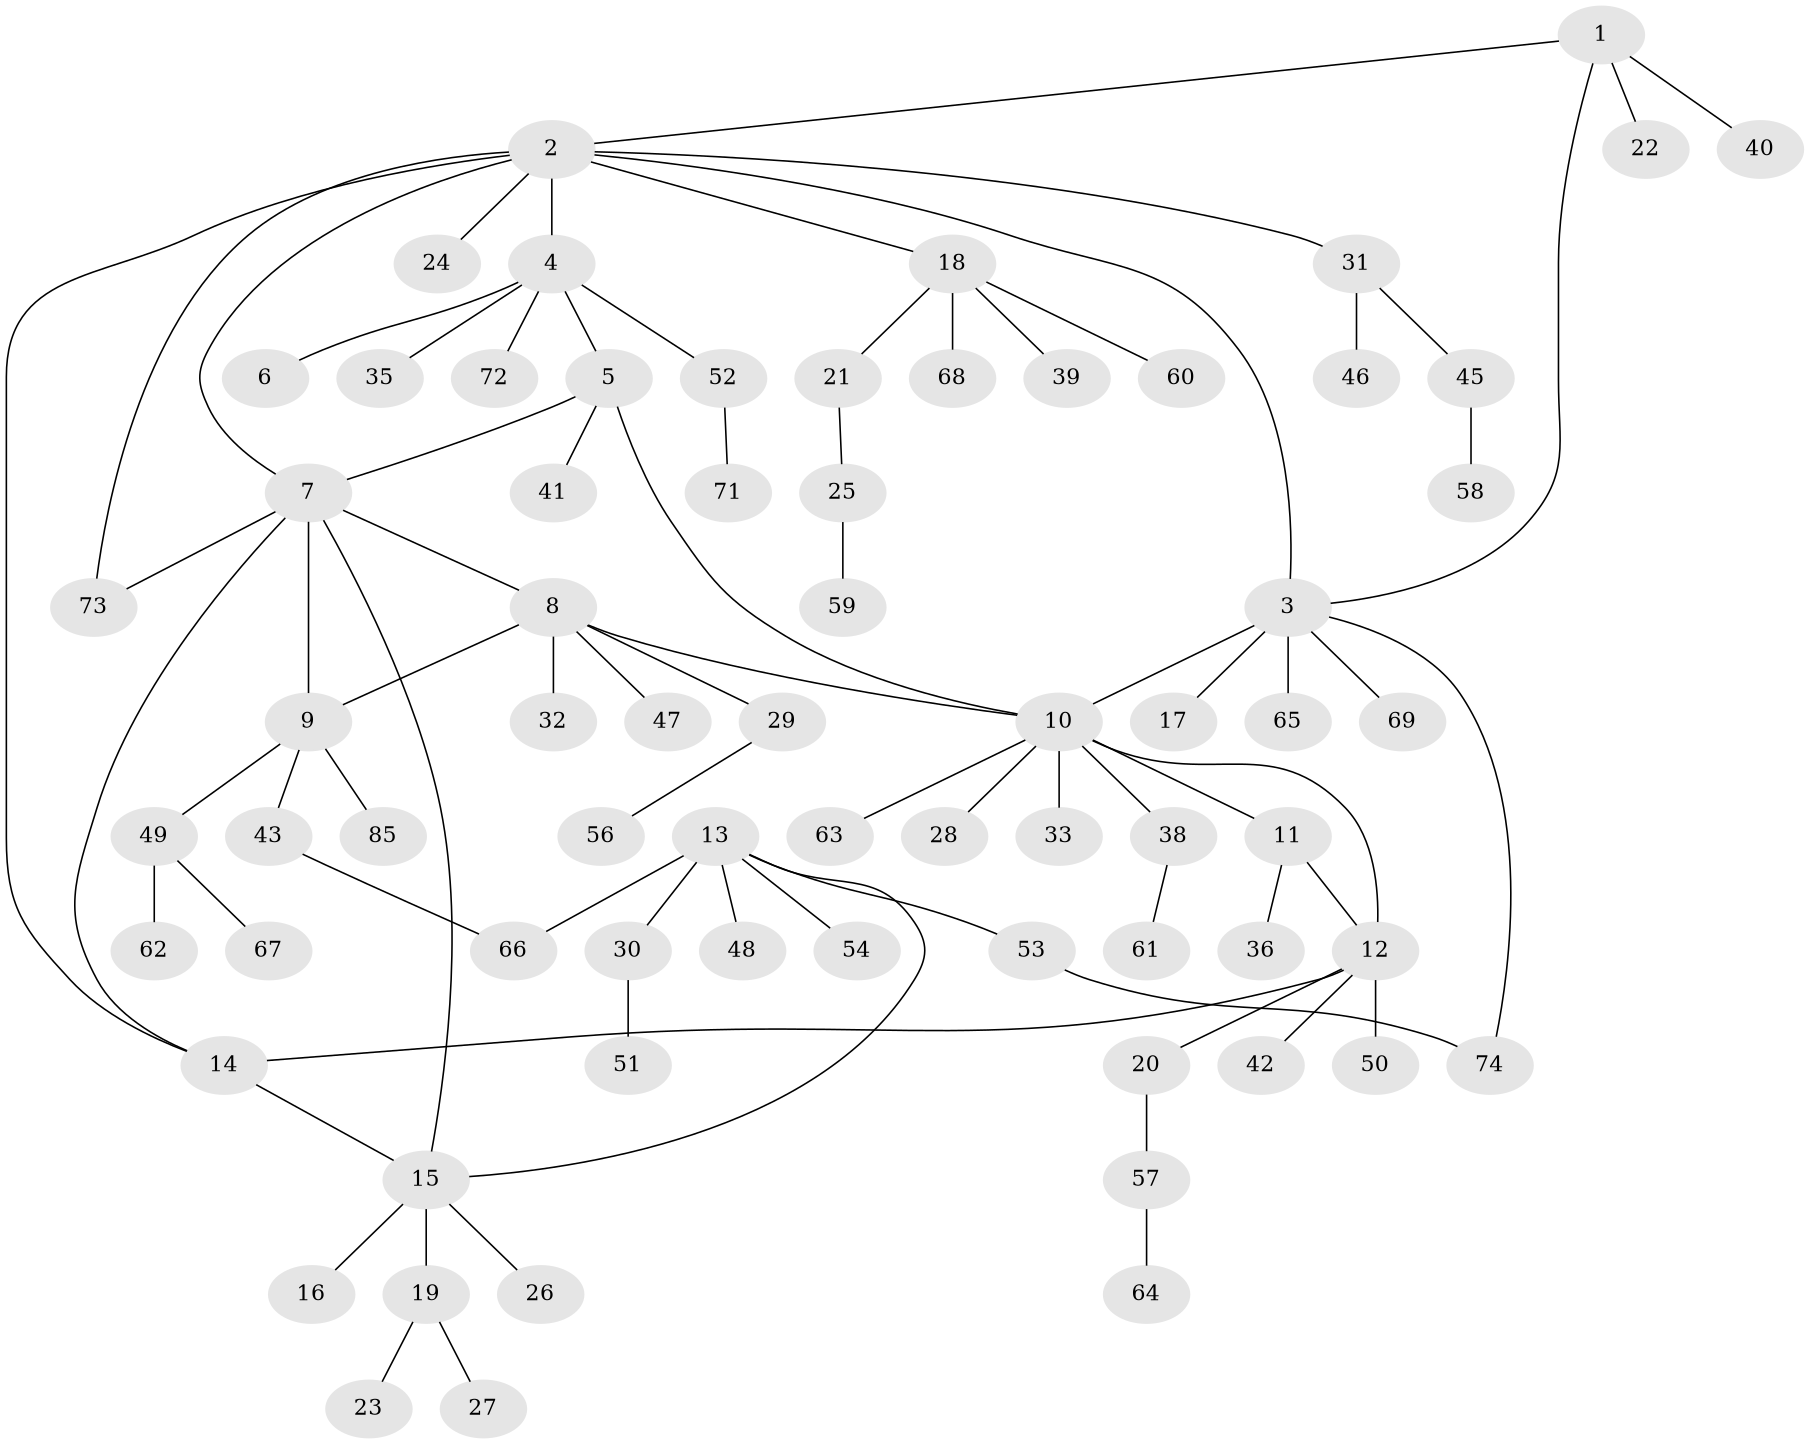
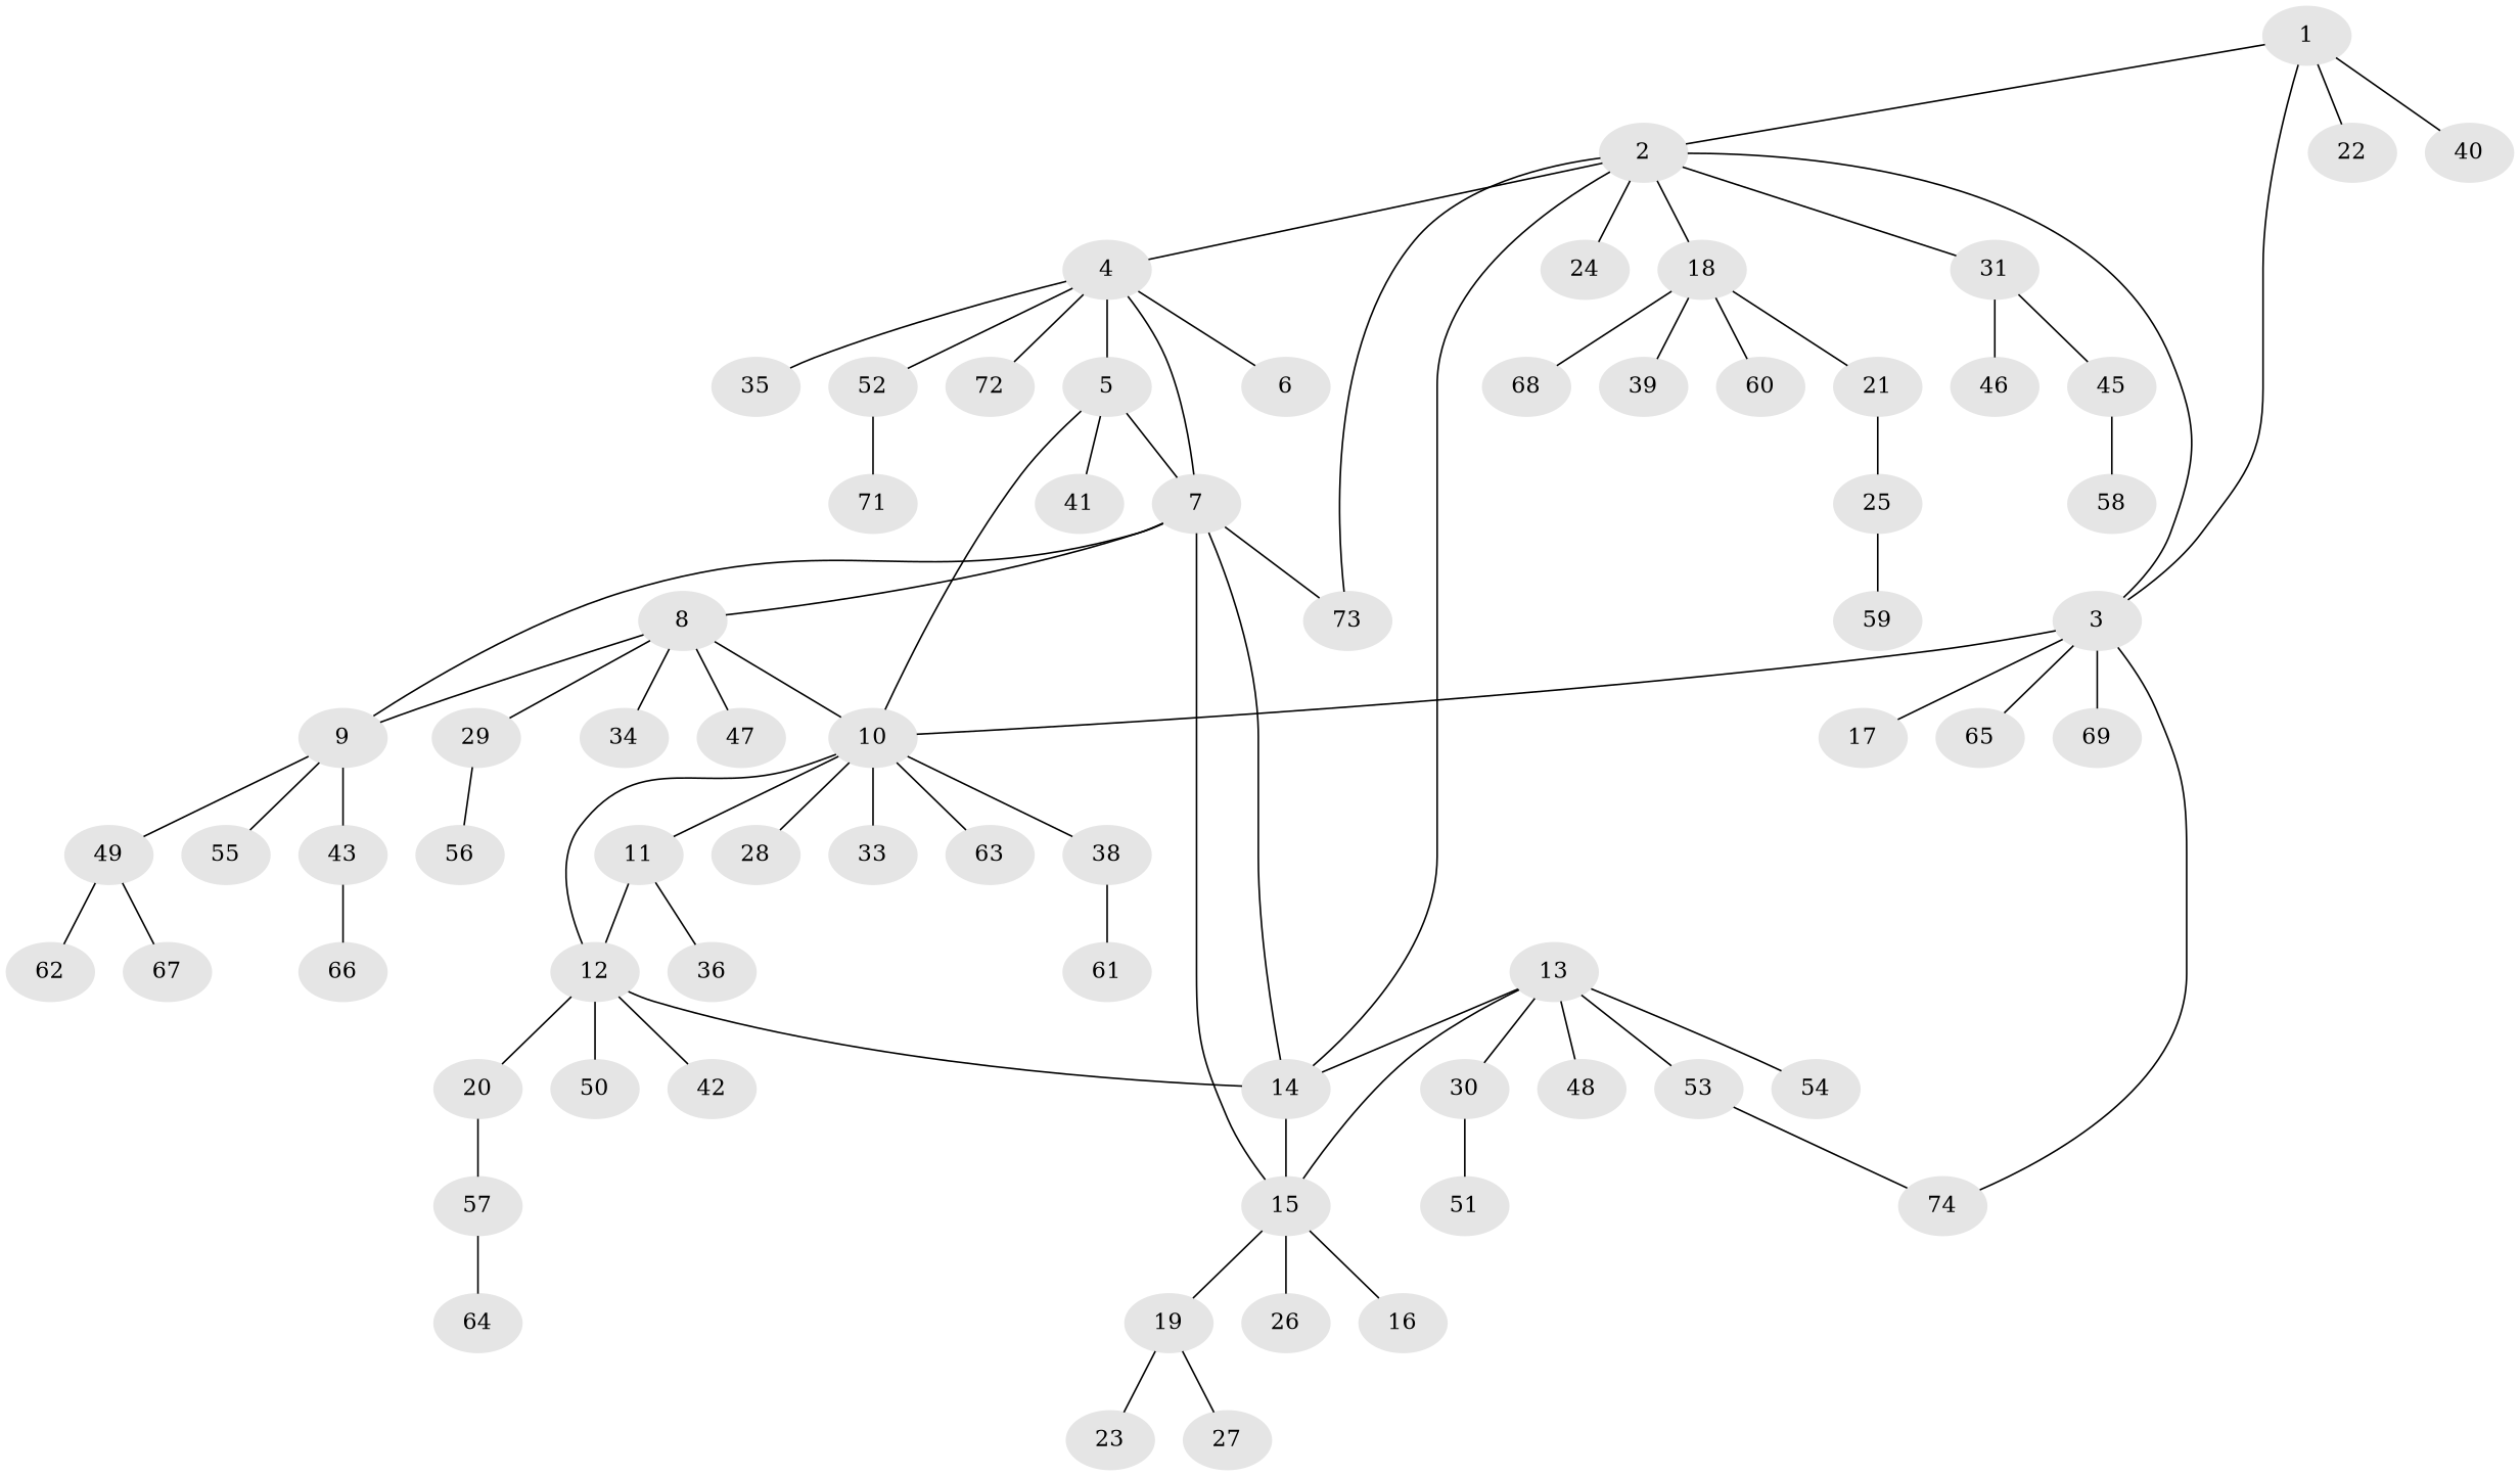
  graph {
    node [color=gray90 style=filled]
    1
    2
    3
    22
    40
    4
    7
    14
    18
    24
    31
    73
    10
    17
    65
    69
    74
    5
    6
    35
    52
    72
    8
    9
    15
    21
    39
    60
    68
    45
    46
    11
    12
    28
    33
    38
    63
    41
    71
    29
-   34 [label=32]
+   34
    47
    43
    49
-   55 [label=85]
+   55
    16
    19
    26
    56
    66
    62
    67
    36
    20
    42
    50
    61
    57
    13
    30
    48
    53
    54
    51
    23
    27
    25
    64
    59
    58
    1 -- 2
    1 -- 3
    1 -- 22
    1 -- 40
    2 -- 3
    2 -- 4
-   2 -- 7
+   4 -- 7
    2 -- 14
    2 -- 18
    2 -- 24
    2 -- 31
    2 -- 73
    3 -- 10
    3 -- 17
    3 -- 65
    3 -- 69
    3 -- 74
    4 -- 5
    4 -- 6
    4 -- 35
    4 -- 52
    4 -- 72
    7 -- 14
    7 -- 73
    7 -- 8
    7 -- 9
    7 -- 15
    14 -- 15
    18 -- 21
    18 -- 39
    18 -- 60
    18 -- 68
    31 -- 45
    31 -- 46
    10 -- 11
    10 -- 12
    10 -- 28
    10 -- 33
    10 -- 38
    10 -- 63
    5 -- 7
    5 -- 10
    5 -- 41
    52 -- 71
    8 -- 10
    8 -- 9
    8 -- 29
    8 -- 34
    8 -- 47
    9 -- 43
    9 -- 49
    9 -- 55
    15 -- 16
    15 -- 19
    15 -- 26
    21 -- 25
    45 -- 58
    11 -- 12
    11 -- 36
    12 -- 14
    12 -- 20
    12 -- 42
    12 -- 50
    38 -- 61
    29 -- 56
    43 -- 66
    49 -- 62
    49 -- 67
    19 -- 23
    19 -- 27
    20 -- 57
    57 -- 64
-   13 -- 66
+   13 -- 14
    13 -- 15
    13 -- 30
    13 -- 48
    13 -- 53
    13 -- 54
    30 -- 51
    53 -- 74
    25 -- 59
  }
